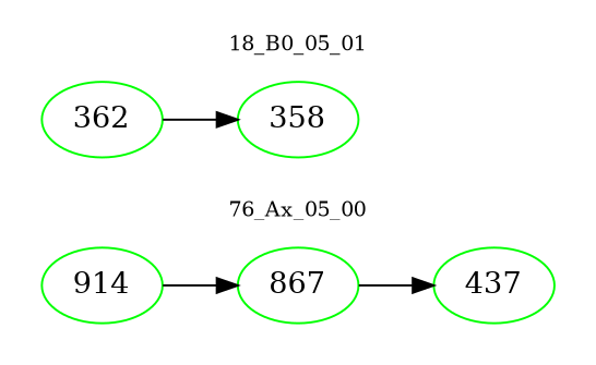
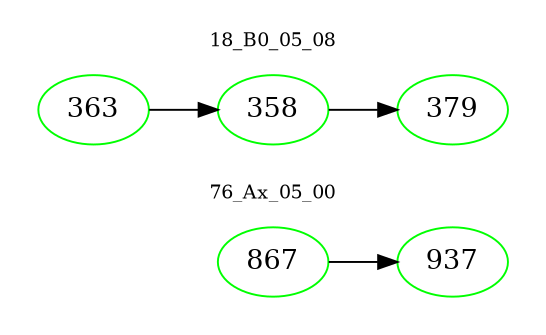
  digraph {
    rankdir=LR
    node [color=green]
    edge [color=black]
-   n1 [label=914]
    n2 [label=867]
-   n3 [label=437]
-   n4 [label=362]
+   n3 [label=937]
+   n4 [label=363]
    n5 [label=358]
+   n6 [label=379]
    subgraph cluster_1 {
      color=white
      fontsize=10
      label="76_Ax_05_00"
-     n1
      n2
      n3
    }
    subgraph cluster_2 {
      color=white
      fontsize=10
-     label="18_B0_05_01"
+     label="18_B0_05_08"
      n4
      n5
+     n6
    }
-   n1 -> n2
    n2 -> n3
    n4 -> n5
+   n5 -> n6
  }
